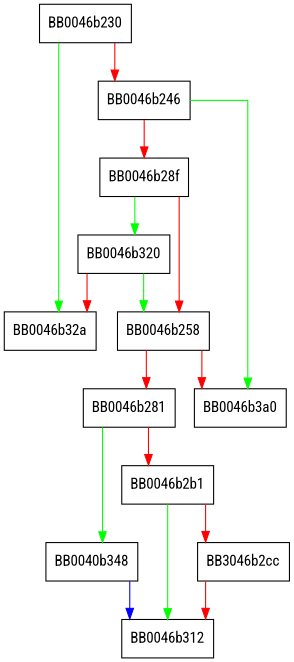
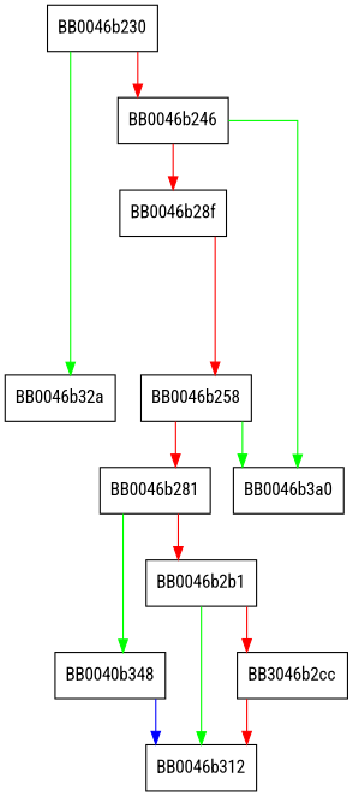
  digraph {
    fontname="Roboto Condensed"
    splines=ortho
    node [fontname="Roboto Condensed" shape=box]
    edge [color=red fontname="Roboto Condensed"]
    BB0046b230
    BB0046b32a
    BB0046b246
    n4 [label=BB0046b28f]
    BB0046b3a0
-   BB0046b320
    BB0046b258
    BB0046b281
    n9 [label=BB0040b348]
    BB0046b2b1
    BB0046b312
    n12 [label=BB3046b2cc]
    BB0046b230 -> BB0046b32a [color=green]
    BB0046b230 -> BB0046b246
    BB0046b246 -> n4
    BB0046b246 -> BB0046b3a0 [color=green]
-   n4 -> BB0046b320 [color=green]
    n4 -> BB0046b258
-   BB0046b320 -> BB0046b32a
-   BB0046b320 -> BB0046b258 [color=green]
-   BB0046b258 -> BB0046b3a0
+   BB0046b258 -> BB0046b3a0 [color=green]
    BB0046b258 -> BB0046b281
    BB0046b281 -> n9 [color=green]
    BB0046b281 -> BB0046b2b1
    n9 -> BB0046b312 [color=blue]
    BB0046b2b1 -> BB0046b312 [color=green]
    BB0046b2b1 -> n12
    n12 -> BB0046b312
  }
